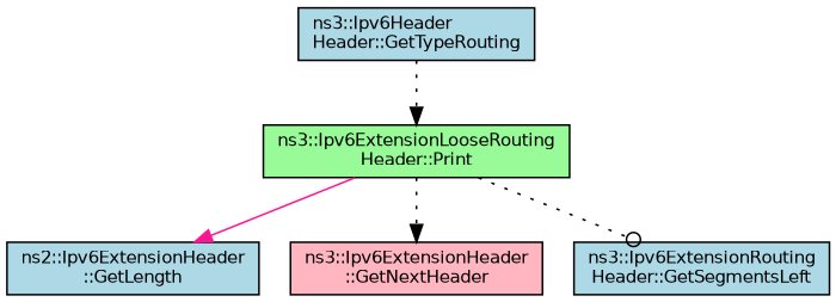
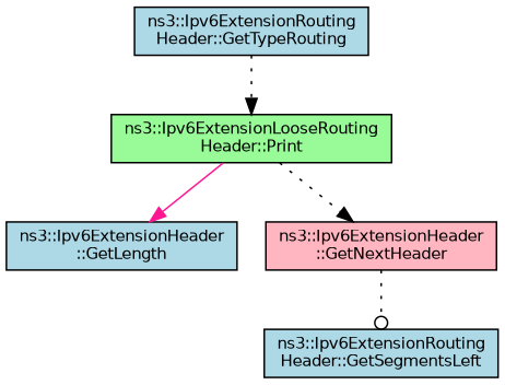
  digraph {
    rankdir=TB
    node [color=black fillcolor=lightblue fontname=Helvetica fontsize=10 shape=record style=filled]
    edge [arrowhead=normal color=black fontname=Helvetica fontsize=10 labelfontname=Helvetica labelfontsize=10 style=dotted]
    n1 [fillcolor=palegreen fontcolor=black height=0.2 label="ns3::Ipv6ExtensionLooseRouting\lHeader::Print" width=0.4]
-   n2 [height=0.2 label="ns2::Ipv6ExtensionHeader\l::GetLength" width=0.4]
+   n2 [height=0.2 label="ns3::Ipv6ExtensionHeader\l::GetLength" width=0.4]
    n3 [fillcolor=lightpink height=0.2 label="ns3::Ipv6ExtensionHeader\l::GetNextHeader" width=0.4]
    n4 [height=0.2 label="ns3::Ipv6ExtensionRouting\lHeader::GetSegmentsLeft" width=0.4]
-   n5 [height=0.2 label="ns3::Ipv6Header\lHeader::GetTypeRouting" width=0.4]
+   n5 [height=0.2 label="ns3::Ipv6ExtensionRouting\lHeader::GetTypeRouting" width=0.4]
    n1 -> n2 [color=deeppink style=solid]
    n1 -> n3
-   n1 -> n4 [arrowhead=odot]
+   n3 -> n4 [arrowhead=odot]
    n5 -> n1
  }
